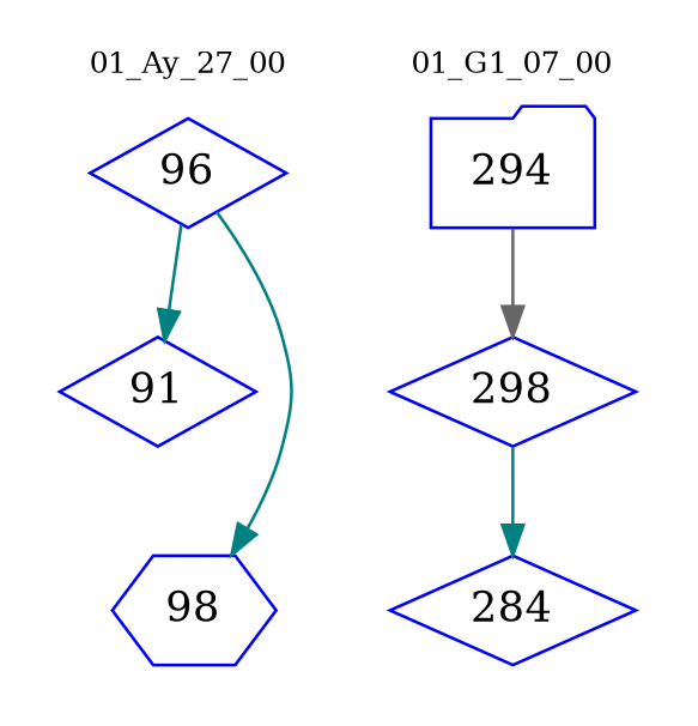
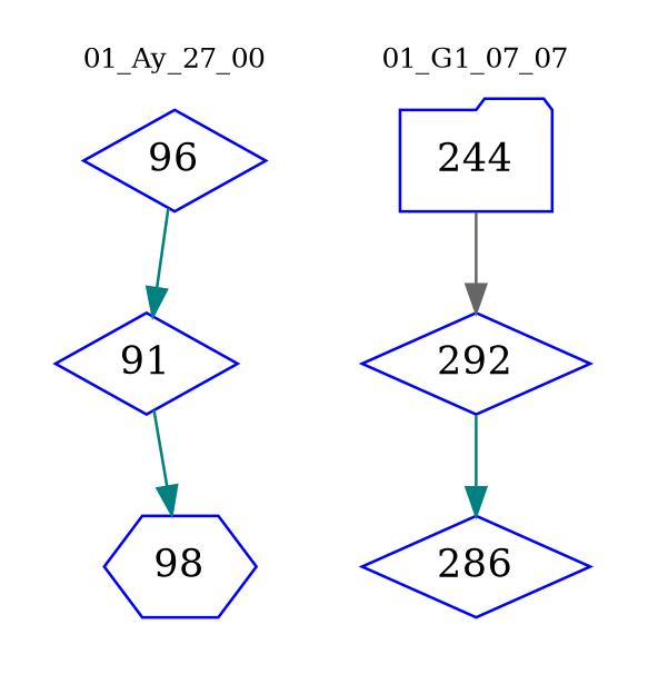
  digraph {
    node [color=blue shape=diamond]
    edge [color=teal]
    n1 [label=96]
    n2 [label=91]
    n3 [label=98 shape=hexagon]
-   n4 [label=298]
-   n5 [label=284]
-   n6 [label=294 shape=folder]
+   n4 [label=292]
+   n5 [label=286]
+   n6 [label=244 shape=folder]
    subgraph cluster_1 {
      color=white
      fontsize=10
      label="01_Ay_27_00"
      n1
      n2
      n3
    }
    subgraph cluster_2 {
      color=white
      fontsize=10
-     label="01_G1_07_00"
+     label="01_G1_07_07"
      n4
      n5
      n6
    }
    n1 -> n2
-   n1 -> n3
+   n2 -> n3
    n4 -> n5
    n6 -> n4 [color=gray40]
  }
